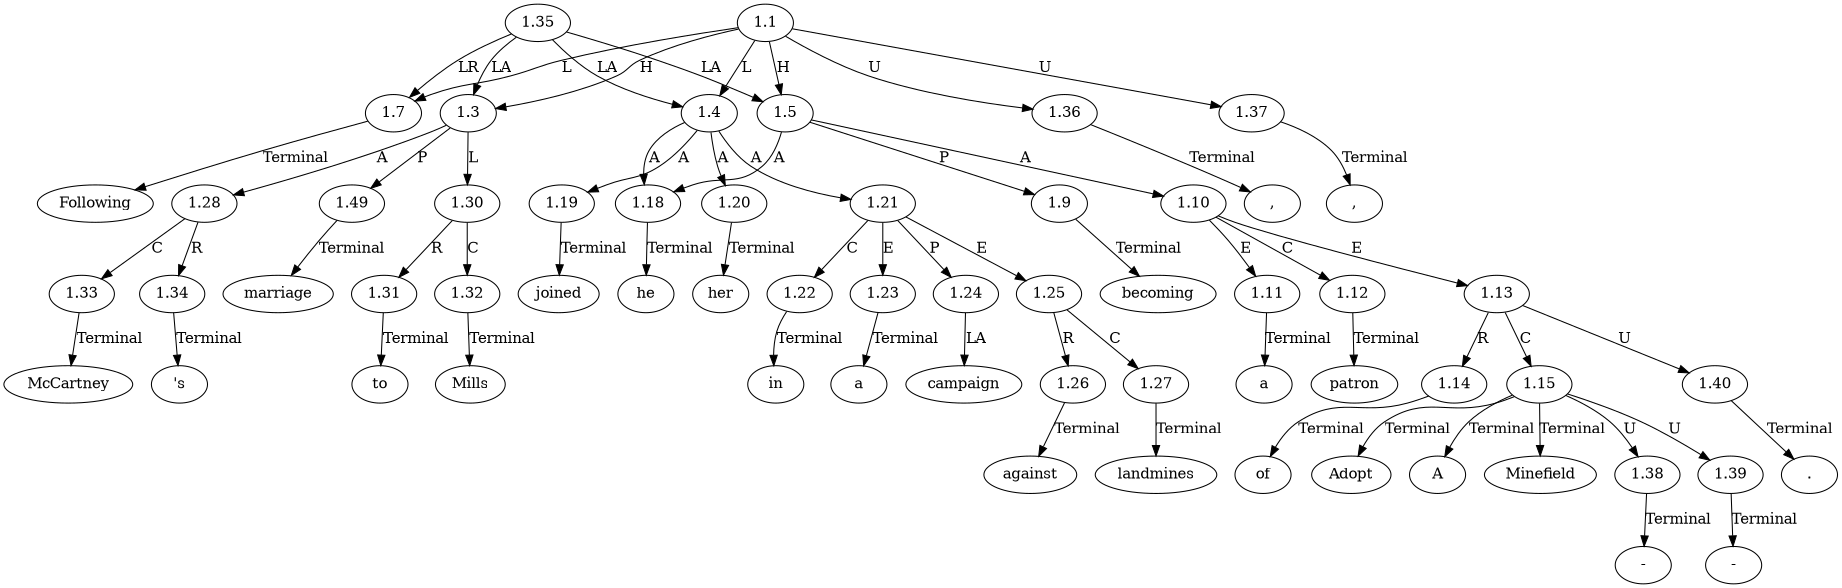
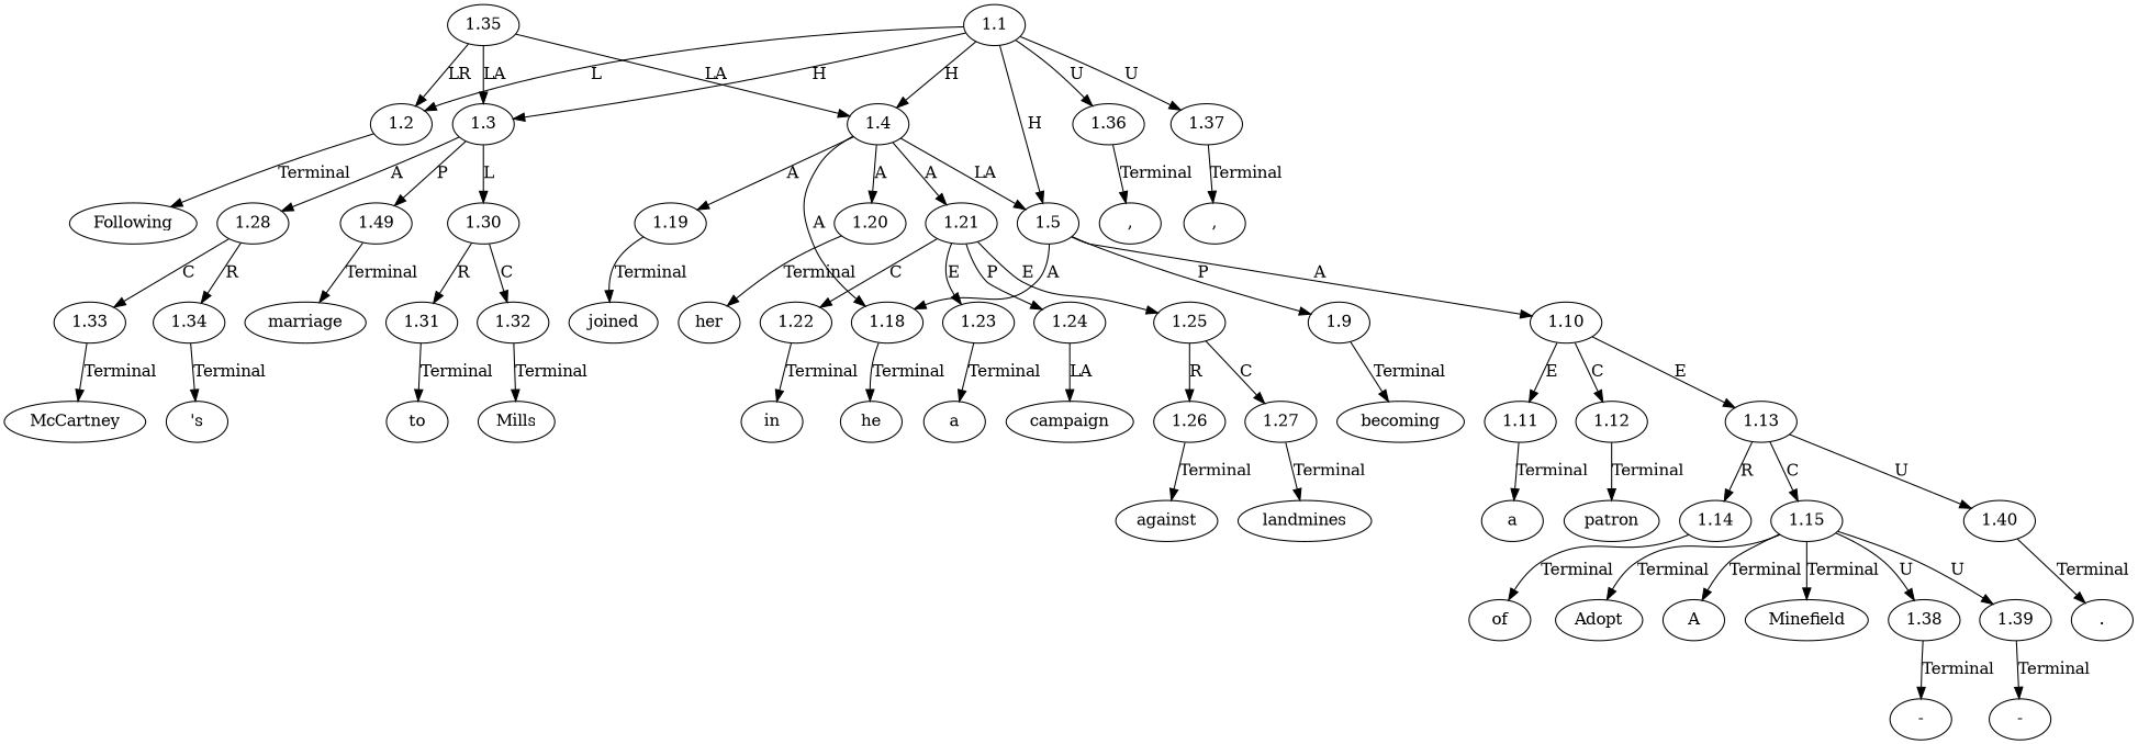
  digraph {
    node [ordering=out]
    edge [ordering=out]
    n1 [label=Following]
    n2 [label=her]
    n3 [label=in]
    n4 [label=a]
    n5 [label=campaign]
    n6 [label=against]
    n7 [label=landmines]
    n8 [label=","]
    n9 [label=becoming]
    n10 [label=a]
    n11 [label=patron]
    n12 [label=McCartney]
    n13 [label=of]
    n14 [label=Adopt]
    n15 [label="-"]
    n16 [label=A]
    n17 [label="-"]
    n18 [label=Minefield]
    n19 [label="."]
    n20 [label="'s"]
    n21 [label=marriage]
    n22 [label=to]
    n23 [label=Mills]
    n24 [label=","]
    n25 [label=he]
    n26 [label=joined]
    n27 [label=1.1]
-   n28 [label=1.7]
+   n28 [label=1.2]
    n29 [label=1.3]
    n30 [label=1.4]
    n31 [label=1.5]
    n32 [label=1.36]
    n33 [label=1.37]
    n34 [label=1.28]
    n35 [label=1.49]
    n36 [label=1.30]
    n37 [label=1.18]
    n38 [label=1.19]
    n39 [label=1.20]
    n40 [label=1.21]
    n41 [label=1.9]
    n42 [label=1.10]
    n43 [label=1.33]
    n44 [label=1.34]
    n45 [label=1.31]
    n46 [label=1.32]
    n47 [label=1.22]
    n48 [label=1.23]
    n49 [label=1.24]
    n50 [label=1.25]
    n51 [label=1.11]
    n52 [label=1.12]
    n53 [label=1.13]
    n54 [label=1.14]
    n55 [label=1.15]
    n56 [label=1.40]
    n57 [label=1.38]
    n58 [label=1.39]
    n59 [label=1.26]
    n60 [label=1.27]
    n61 [label=1.35]
    n27 -> n28 [label=L]
    n27 -> n29 [label=H]
-   n27 -> n30 [label=L]
+   n27 -> n30 [label=H]
    n27 -> n31 [label=H]
    n27 -> n32 [label=U]
    n27 -> n33 [label=U]
    n28 -> n1 [label=Terminal]
    n29 -> n34 [label=A]
    n29 -> n35 [label=P]
    n29 -> n36 [label=L]
    n30 -> n37 [label=A]
    n30 -> n38 [label=A]
    n30 -> n39 [label=A]
    n30 -> n40 [label=A]
    n31 -> n37 [label=A]
    n31 -> n41 [label=P]
    n31 -> n42 [label=A]
    n32 -> n24 [label=Terminal]
    n33 -> n8 [label=Terminal]
    n34 -> n43 [label=C]
    n34 -> n44 [label=R]
    n35 -> n21 [label=Terminal]
    n36 -> n45 [label=R]
    n36 -> n46 [label=C]
    n37 -> n25 [label=Terminal]
    n38 -> n26 [label=Terminal]
    n39 -> n2 [label=Terminal]
    n40 -> n47 [label=C]
    n40 -> n48 [label=E]
    n40 -> n49 [label=P]
    n40 -> n50 [label=E]
    n41 -> n9 [label=Terminal]
    n42 -> n51 [label=E]
    n42 -> n52 [label=C]
    n42 -> n53 [label=E]
    n43 -> n12 [label=Terminal]
    n44 -> n20 [label=Terminal]
    n45 -> n22 [label=Terminal]
    n46 -> n23 [label=Terminal]
    n47 -> n3 [label=Terminal]
    n48 -> n4 [label=Terminal]
    n49 -> n5 [label=LA]
    n50 -> n59 [label=R]
    n50 -> n60 [label=C]
    n51 -> n10 [label=Terminal]
    n52 -> n11 [label=Terminal]
    n53 -> n54 [label=R]
    n53 -> n55 [label=C]
    n53 -> n56 [label=U]
    n54 -> n13 [label=Terminal]
    n55 -> n14 [label=Terminal]
    n55 -> n16 [label=Terminal]
    n55 -> n18 [label=Terminal]
    n55 -> n57 [label=U]
    n55 -> n58 [label=U]
    n56 -> n19 [label=Terminal]
    n57 -> n15 [label=Terminal]
    n58 -> n17 [label=Terminal]
    n59 -> n6 [label=Terminal]
    n60 -> n7 [label=Terminal]
    n61 -> n28 [label=LR]
    n61 -> n29 [label=LA]
    n61 -> n30 [label=LA]
-   n61 -> n31 [label=LA]
+   n30 -> n31 [label=LA]
  }
